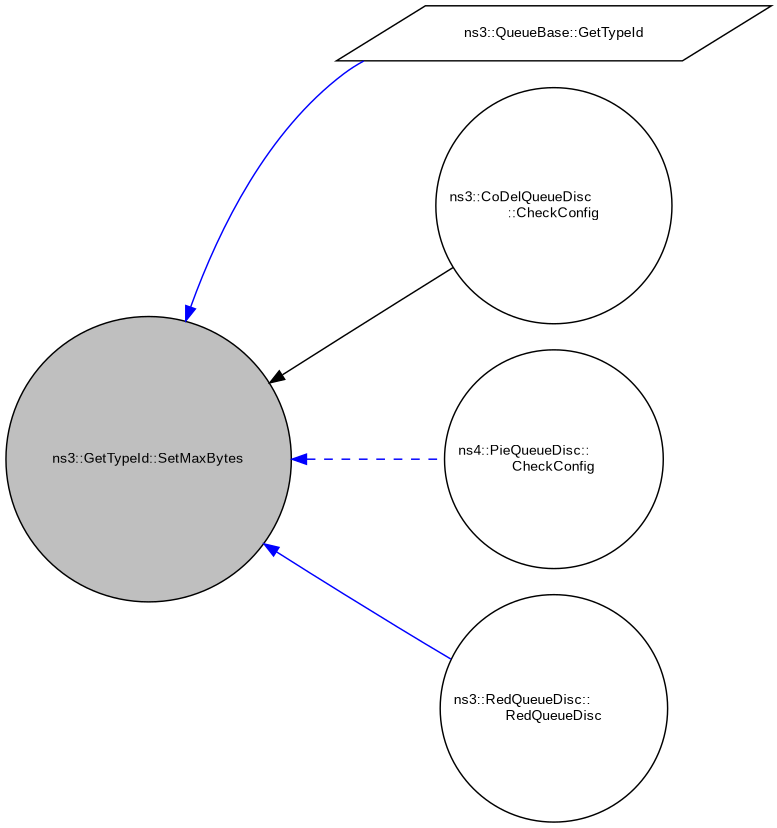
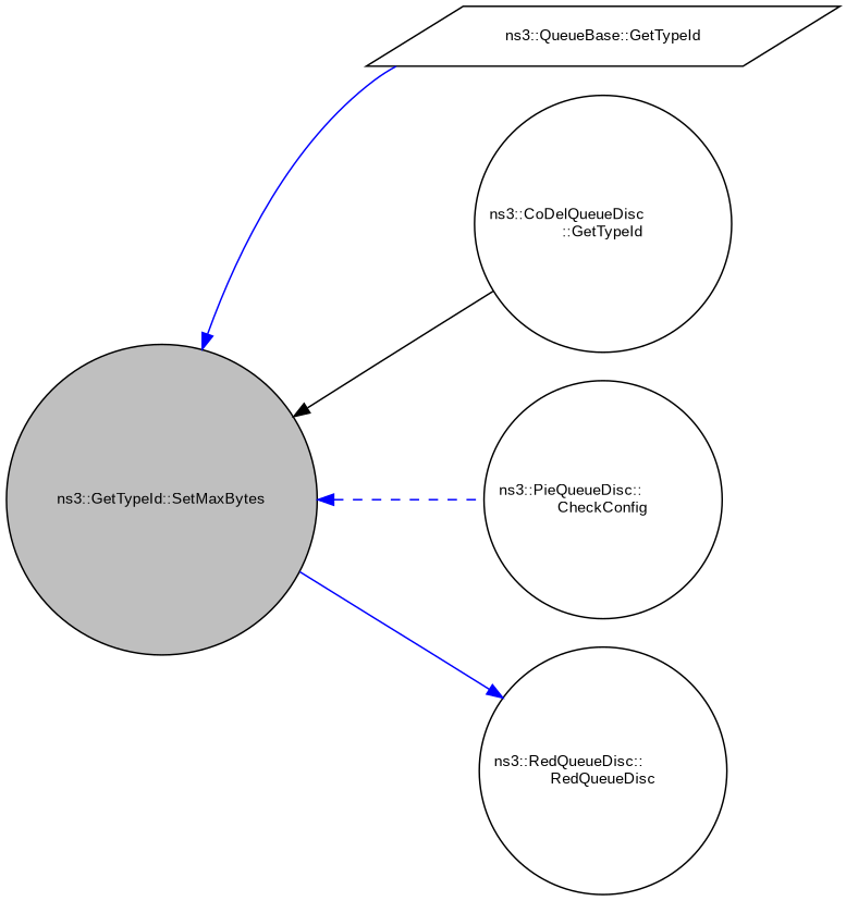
  digraph {
    fontname="Liberation Sans"
    rankdir=LR
    node [color=black fillcolor=white fontname="Liberation Sans" fontsize=10 shape=circle style=filled]
    edge [color=blue dir=back fontname="Liberation Sans" fontsize=10 labelfontname=Helvetica labelfontsize=10 style=solid]
    n1 [fillcolor=grey75 fontcolor=black height=0.2 label="ns3::GetTypeId::SetMaxBytes" width=0.4]
    n2 [height=0.2 label="ns3::QueueBase::GetTypeId" shape=parallelogram width=0.4]
-   n3 [height=0.2 label="ns3::CoDelQueueDisc\l::CheckConfig" width=0.4]
-   n4 [height=0.2 label="ns4::PieQueueDisc::\lCheckConfig" width=0.4]
+   n3 [height=0.2 label="ns3::CoDelQueueDisc\l::GetTypeId" width=0.4]
+   n4 [height=0.2 label="ns3::PieQueueDisc::\lCheckConfig" width=0.4]
    n5 [height=0.2 label="ns3::RedQueueDisc::\lRedQueueDisc" width=0.4]
    n1 -> n2
    n1 -> n3 [color=black]
    n1 -> n4 [style=dashed]
-   n1 -> n5
+   n5 -> n1
  }
